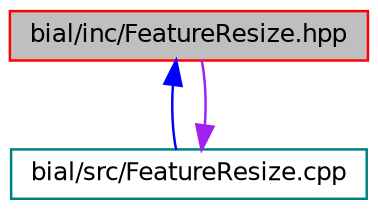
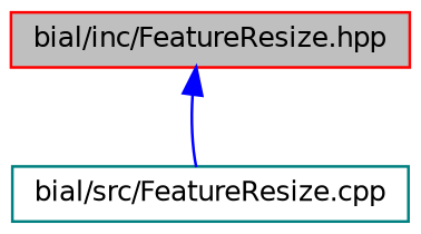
  digraph {
    node [fontname=Helvetica fontsize=10 shape=record style=filled]
    edge [dir=back fontname=Helvetica fontsize=10 labelfontname=Helvetica labelfontsize=10 style=solid]
    n1 [color=red fillcolor=grey75 fontcolor=black height=0.2 label="bial/inc/FeatureResize.hpp" width=0.4]
    n2 [color=teal fillcolor=white height=0.2 label="bial/src/FeatureResize.cpp" width=0.4]
    n1 -> n2 [color=blue]
-   n2 -> n1 [color=purple]
  }
